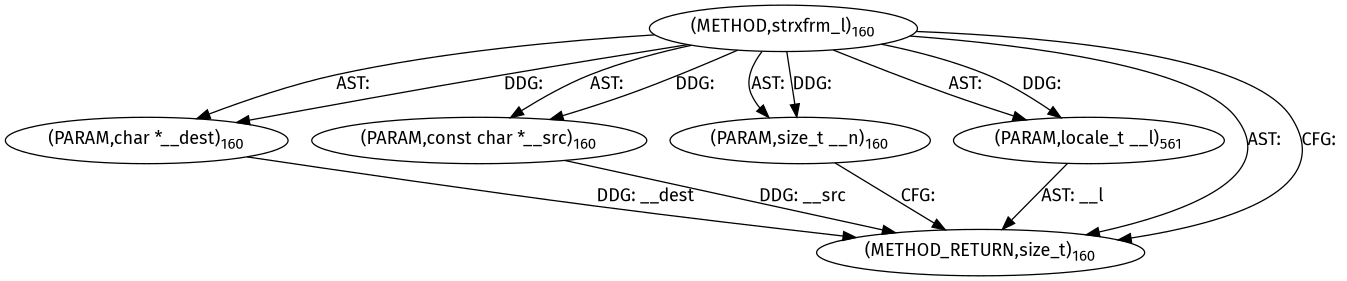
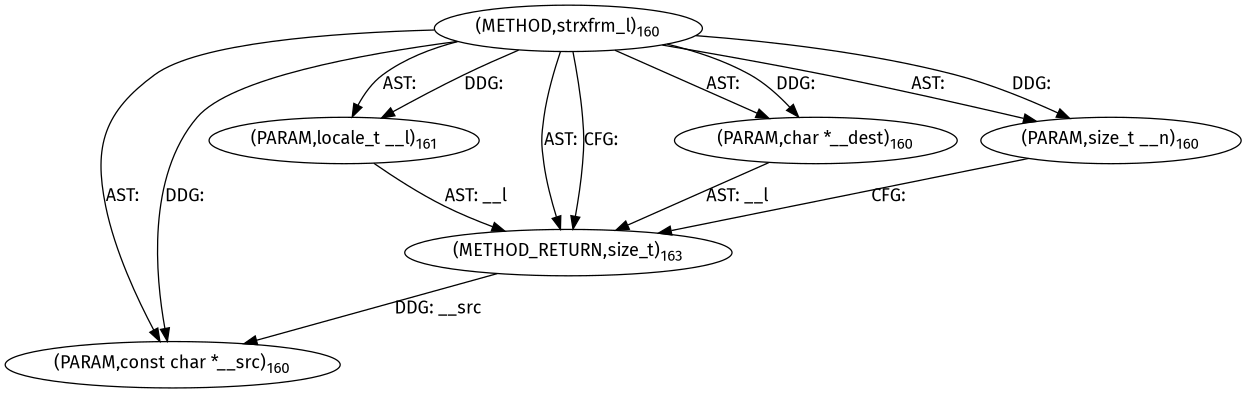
  digraph {
    fontname="Fira Sans"
    node [fontname="Fira Sans"]
    edge [fontname="Fira Sans"]
    n1 [label=<(METHOD,strxfrm_l)<SUB>160</SUB>>]
    n2 [label=<(PARAM,char *__dest)<SUB>160</SUB>>]
    n3 [label=<(PARAM,const char *__src)<SUB>160</SUB>>]
    n4 [label=<(PARAM,size_t __n)<SUB>160</SUB>>]
-   n5 [label=<(PARAM,locale_t __l)<SUB>561</SUB>>]
-   n6 [label=<(METHOD_RETURN,size_t)<SUB>160</SUB>>]
+   n5 [label=<(PARAM,locale_t __l)<SUB>161</SUB>>]
+   n6 [label=<(METHOD_RETURN,size_t)<SUB>163</SUB>>]
    n1 -> n2 [label="AST: "]
    n1 -> n2 [label="DDG: "]
    n1 -> n3 [label="AST: "]
    n1 -> n3 [label="DDG: "]
    n1 -> n4 [label="AST: "]
    n1 -> n4 [label="DDG: "]
    n1 -> n5 [label="AST: "]
    n1 -> n5 [label="DDG: "]
    n1 -> n6 [label="AST: "]
    n1 -> n6 [label="CFG: "]
-   n2 -> n6 [label="DDG: __dest"]
-   n3 -> n6 [label="DDG: __src"]
+   n2 -> n6 [label="AST: __l"]
+   n6 -> n3 [label="DDG: __src"]
    n4 -> n6 [label="CFG: "]
    n5 -> n6 [label="AST: __l"]
  }
